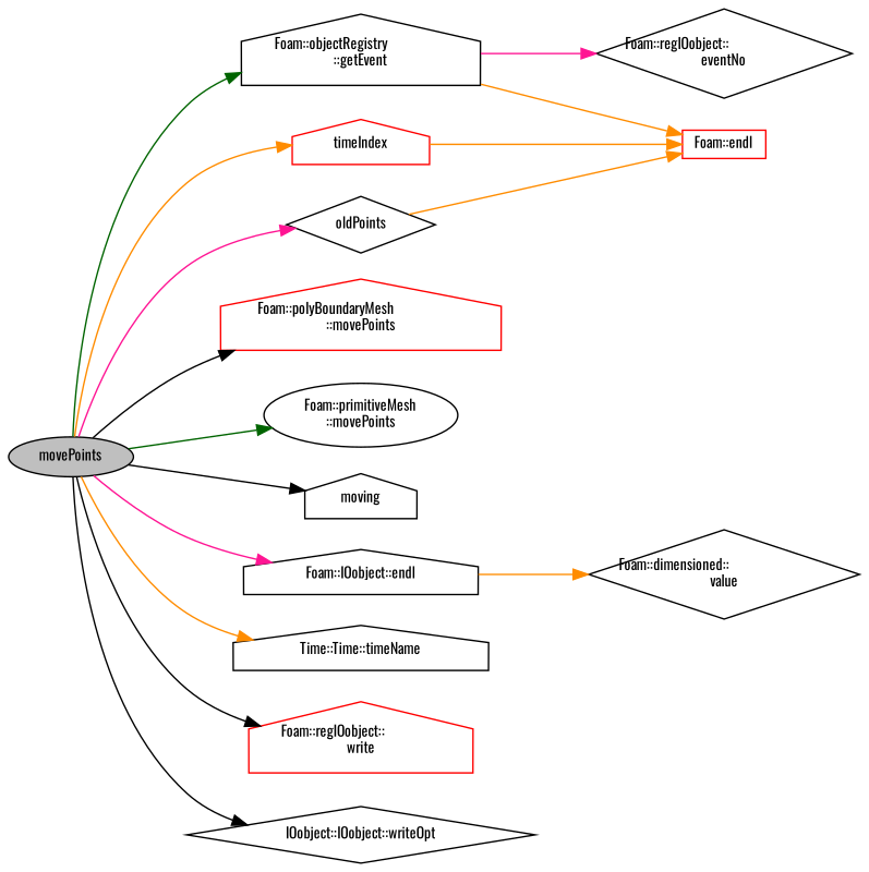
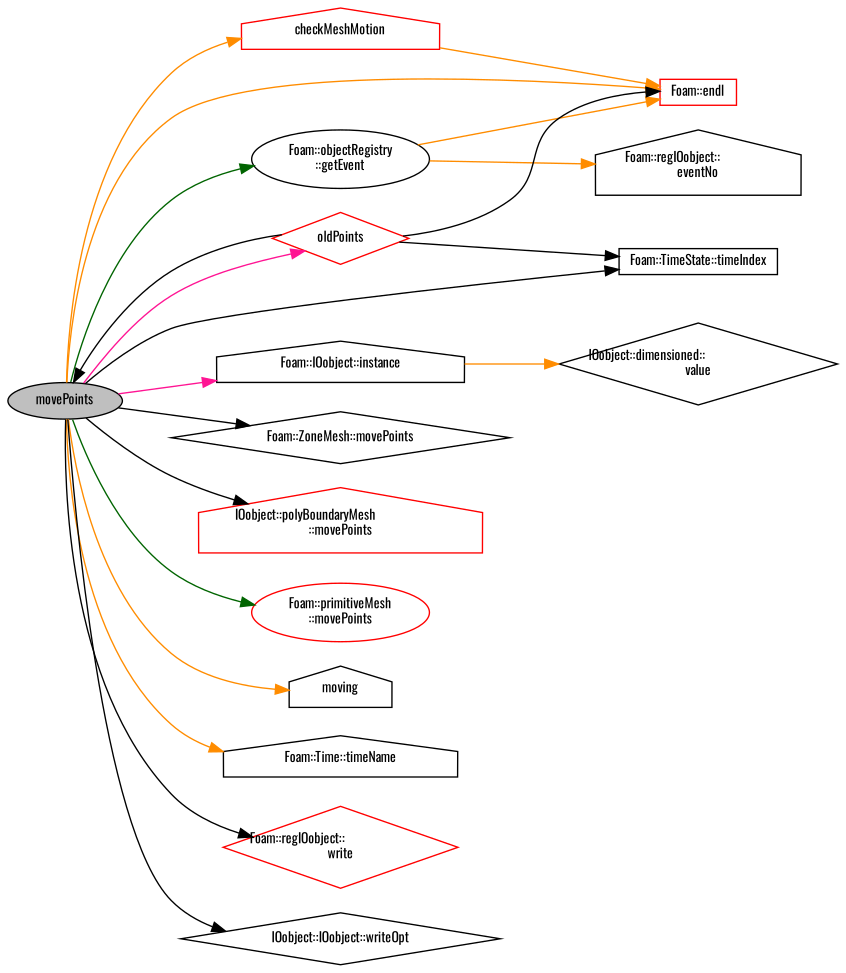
  digraph {
    fontname=Oswald
    rankdir=LR
    node [color=black fontname=Oswald fontsize=10 shape=house]
    edge [color=black fontname=Oswald fontsize=10 labelfontname=FreeSans labelfontsize=10 style=solid]
    n1 [fillcolor=grey75 fontcolor=black height=0.2 label=movePoints shape=ellipse style=filled width=0.4]
-   n2 [color=red height=0.2 label=timeIndex width=0.4]
+   n2 [color=red height=0.2 label=checkMeshMotion width=0.4]
    n3 [color=red height=0.2 label="Foam::endl" shape=box width=0.4]
-   n4 [height=0.2 label="Foam::objectRegistry\l::getEvent" width=0.4]
-   n5 [height=0.2 label="Foam::IOobject::endl" width=0.4]
-   n7 [color=red height=0.2 label="Foam::polyBoundaryMesh\l::movePoints" width=0.4]
-   n8 [height=0.2 label="Foam::primitiveMesh\l::movePoints" shape=ellipse width=0.4]
+   n4 [height=0.2 label="Foam::objectRegistry\l::getEvent" shape=ellipse width=0.4]
+   n5 [height=0.2 label="Foam::IOobject::instance" width=0.4]
+   n6 [height=0.2 label="Foam::ZoneMesh::movePoints" shape=diamond width=0.4]
+   n7 [color=red height=0.2 label="IOobject::polyBoundaryMesh\l::movePoints" width=0.4]
+   n8 [color=red height=0.2 label="Foam::primitiveMesh\l::movePoints" shape=ellipse width=0.4]
    n9 [height=0.2 label=moving width=0.4]
-   n10 [height=0.2 label=oldPoints shape=diamond width=0.4]
-   n12 [height=0.2 label="Time::Time::timeName" width=0.4]
-   n13 [color=red height=0.2 label="Foam::regIOobject::\lwrite" width=0.4]
+   n10 [color=red height=0.2 label=oldPoints shape=diamond width=0.4]
+   n11 [height=0.2 label="Foam::TimeState::timeIndex" shape=box width=0.4]
+   n12 [height=0.2 label="Foam::Time::timeName" width=0.4]
+   n13 [color=red height=0.2 label="Foam::regIOobject::\lwrite" shape=diamond width=0.4]
    n14 [height=0.2 label="IOobject::IOobject::writeOpt" shape=diamond width=0.4]
-   n15 [height=0.2 label="Foam::regIOobject::\leventNo" shape=diamond width=0.4]
-   n16 [height=0.2 label="Foam::dimensioned::\lvalue" shape=diamond width=0.4]
+   n15 [height=0.2 label="Foam::regIOobject::\leventNo" width=0.4]
+   n16 [height=0.2 label="IOobject::dimensioned::\lvalue" shape=diamond width=0.4]
    n1 -> n2 [color=darkorange]
+   n1 -> n3 [color=darkorange]
    n1 -> n4 [color=darkgreen]
    n1 -> n5 [color=deeppink]
+   n1 -> n6
    n1 -> n7
    n1 -> n8 [color=darkgreen]
-   n1 -> n9
+   n1 -> n9 [color=darkorange]
    n1 -> n10 [color=deeppink]
+   n1 -> n11
    n1 -> n12 [color=darkorange]
    n1 -> n13
    n1 -> n14
    n2 -> n3 [color=darkorange]
    n4 -> n3 [color=darkorange]
-   n4 -> n15 [color=deeppink]
+   n4 -> n15 [color=darkorange]
    n5 -> n16 [color=darkorange]
-   n10 -> n3 [color=darkorange]
+   n10 -> n1
+   n10 -> n3
+   n10 -> n11
  }
